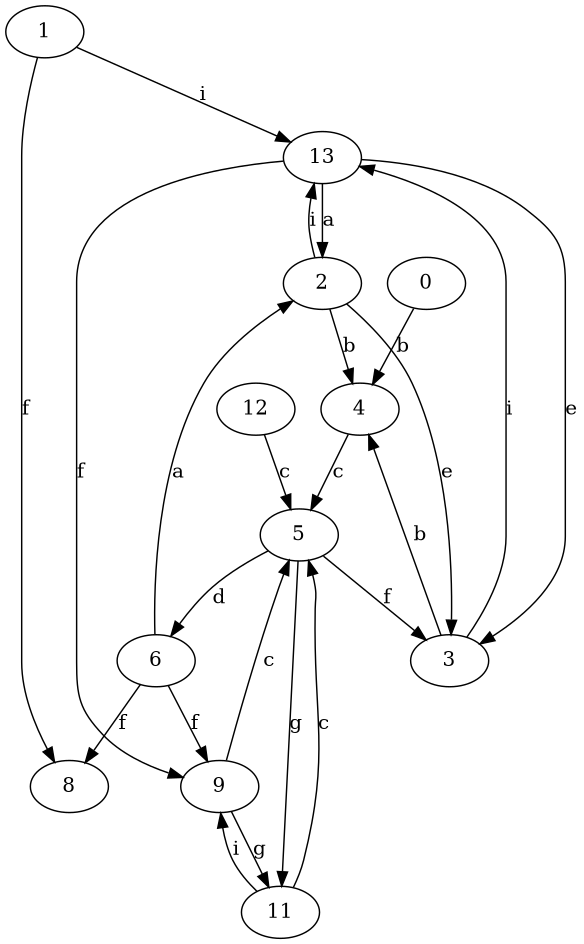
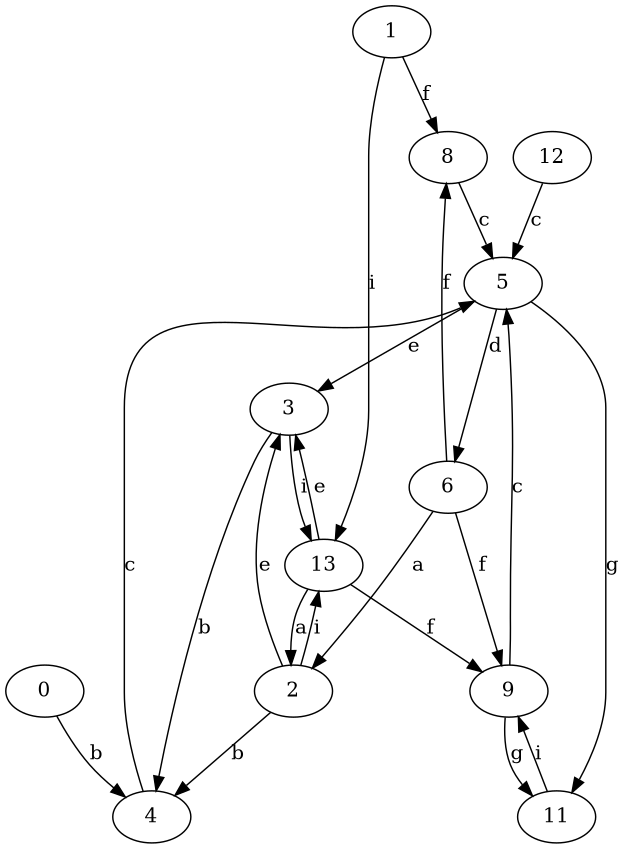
  strict digraph {
    1
    8
    13
    2
    n5 [label=3]
    9
    4
    0
    5
    6
    11
    12
    1 -> 8 [label=f]
    1 -> 13 [label=i]
    13 -> 2 [label=a]
    13 -> n5 [label=e]
    13 -> 9 [label=f]
    2 -> 13 [label=i]
    2 -> n5 [label=e]
    2 -> 4 [label=b]
    n5 -> 13 [label=i]
    n5 -> 4 [label=b]
    9 -> 5 [label=c]
    9 -> 11 [label=g]
    4 -> 5 [label=c]
    0 -> 4 [label=b]
-   5 -> n5 [label=f]
+   5 -> n5 [label=e]
    5 -> 6 [label=d]
    5 -> 11 [label=g]
    6 -> 8 [label=f]
    6 -> 2 [label=a]
    6 -> 9 [label=f]
    11 -> 9 [label=i]
-   11 -> 5 [label=c]
+   8 -> 5 [label=c]
    12 -> 5 [label=c]
  }
